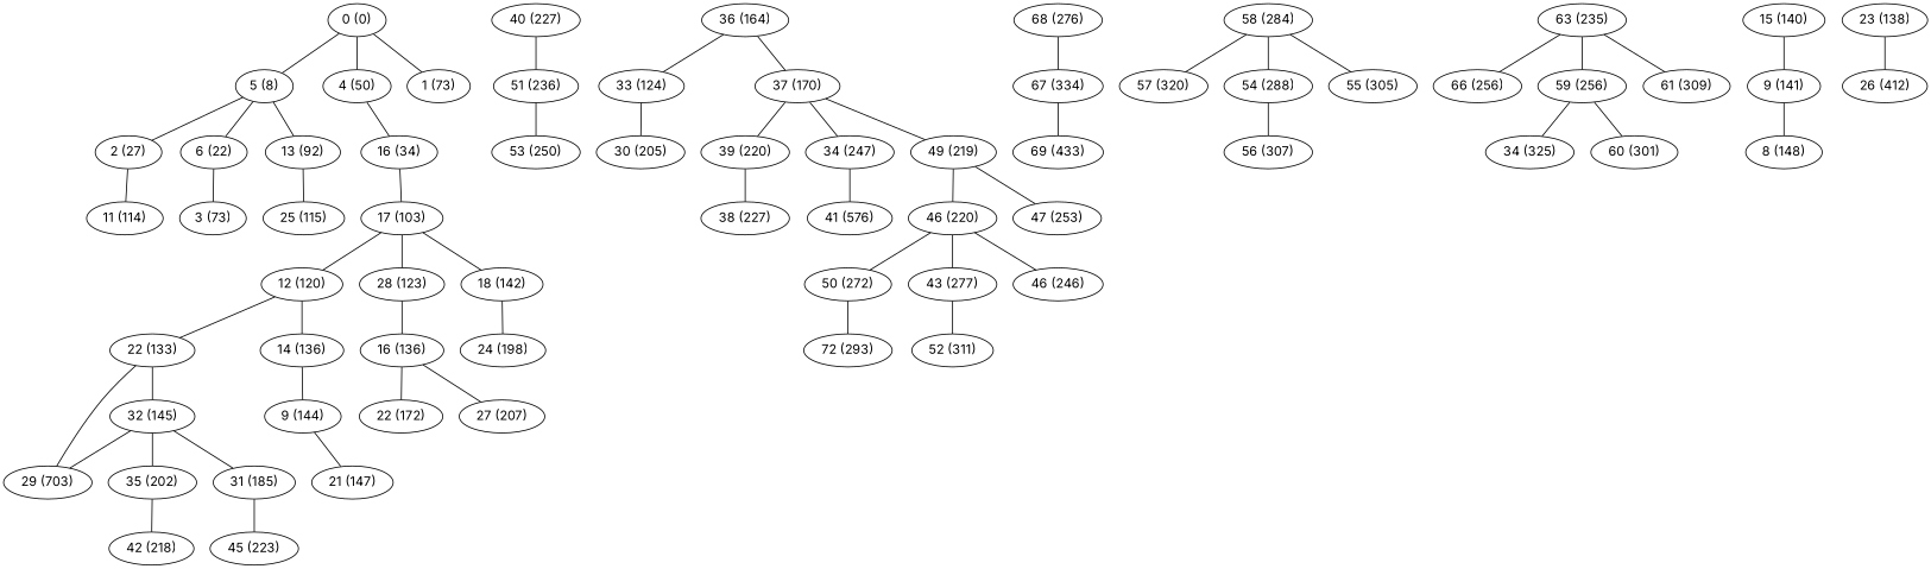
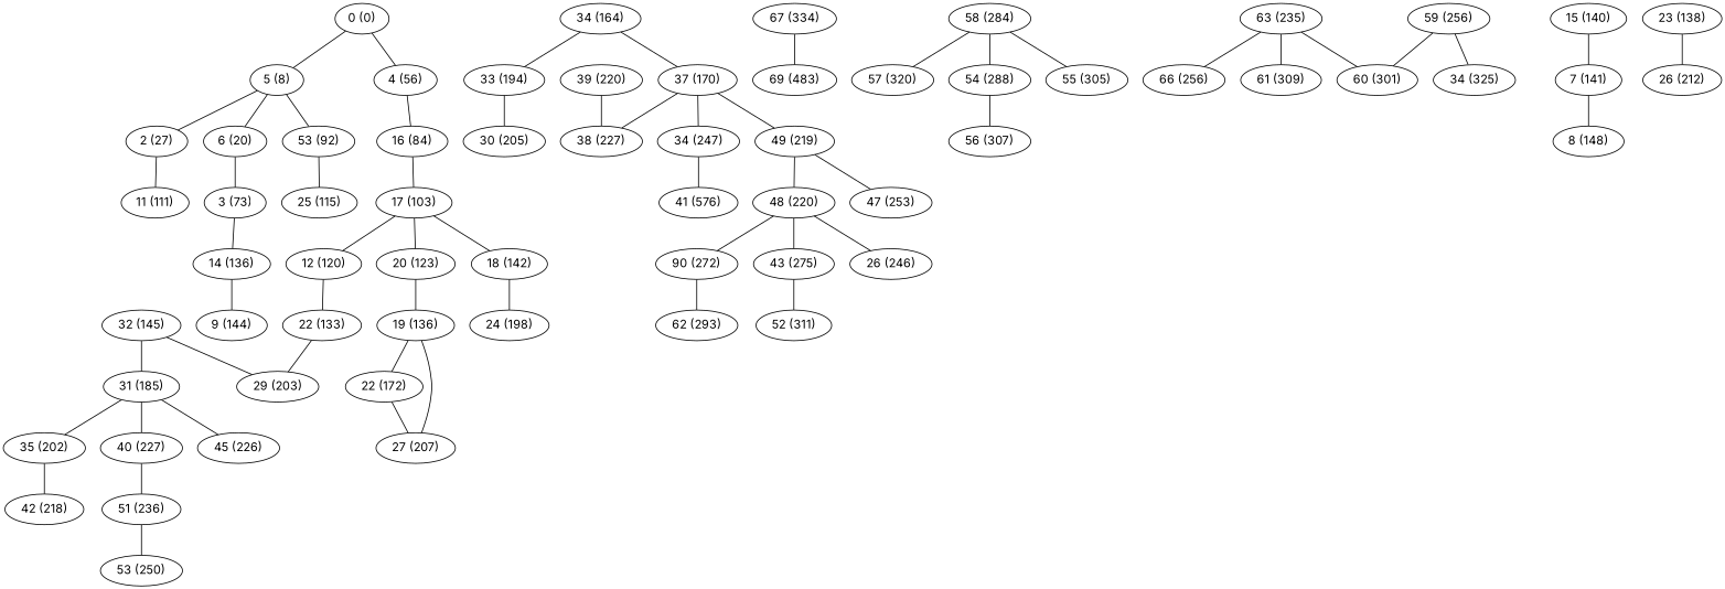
  graph {
    fontname=Inter
    node [fontname=Inter]
    edge [fontname=Inter]
    n1 [label="22 (133)"]
    "32 (145)"
-   "29 (203)" [label="29 (703)"]
+   "29 (203)"
    "35 (202)"
    "31 (185)"
    "42 (218)"
    "40 (227)"
-   "45 (223)"
-   "36 (164)"
-   "33 (194)" [label="33 (124)"]
+   "45 (223)" [label="45 (226)"]
+   "36 (164)" [label="34 (164)"]
+   "33 (194)"
    "37 (170)"
-   "48 (220)" [label="46 (220)"]
-   "50 (272)"
-   "43 (277)"
-   "46 (246)"
-   "62 (293)" [label="72 (293)"]
+   "48 (220)"
+   "50 (272)" [label="90 (272)"]
+   "43 (277)" [label="43 (275)"]
+   "46 (246)" [label="26 (246)"]
+   "62 (293)"
    "52 (311)"
    n18 [label="17 (103)"]
    "12 (120)"
-   "20 (123)" [label="28 (123)"]
+   "20 (123)"
    "18 (142)"
    "14 (136)"
-   "19 (136)" [label="16 (136)"]
+   "19 (136)"
    "24 (198)"
    "9 (144)"
    "51 (236)"
    "53 (250)"
-   "21 (147)"
-   "68 (276)"
    "67 (334)"
-   "69 (433)"
+   "69 (433)" [label="69 (483)"]
    "0 (0)"
    "5 (8)"
-   "4 (56)" [label="4 (50)"]
-   "1 (73)"
+   "4 (56)"
    "2 (27)"
-   "6 (22)"
-   "13 (92)"
-   "11 (114)"
-   "16 (84)" [label="16 (34)"]
+   "6 (22)" [label="6 (20)"]
+   "13 (92)" [label="53 (92)"]
+   "11 (114)" [label="11 (111)"]
+   "16 (84)"
    "3 (73)"
    "58 (284)"
    "57 (320)"
    "54 (288)"
    "55 (305)"
    "56 (307)"
    "22 (172)"
    "27 (207)"
    "39 (220)"
    "38 (227)"
    "63 (235)"
    "66 (256)"
    "59 (256)"
    "61 (309)"
    n55 [label="34 (325)"]
    "60 (301)"
    "15 (140)"
-   "7 (141)" [label="9 (141)"]
+   "7 (141)"
    "8 (148)"
    n60 [label="41 (576)"]
    "34 (247)"
    "30 (205)"
    "23 (138)"
-   "26 (212)" [label="26 (412)"]
+   "26 (212)"
    "49 (219)"
    "47 (253)"
    n67 [label="25 (115)"]
-   n1 -- "32 (145)"
    n1 -- "29 (203)"
    "32 (145)" -- "29 (203)"
-   "32 (145)" -- "35 (202)"
+   "31 (185)" -- "35 (202)"
    "32 (145)" -- "31 (185)"
    "35 (202)" -- "42 (218)"
+   "31 (185)" -- "40 (227)"
    "31 (185)" -- "45 (223)"
    "40 (227)" -- "51 (236)"
    "36 (164)" -- "33 (194)"
    "36 (164)" -- "37 (170)"
    "33 (194)" -- "30 (205)"
-   "37 (170)" -- "39 (220)"
+   "37 (170)" -- "38 (227)"
    "37 (170)" -- "34 (247)"
    "37 (170)" -- "49 (219)"
    "48 (220)" -- "50 (272)"
    "48 (220)" -- "43 (277)"
    "48 (220)" -- "46 (246)"
    "50 (272)" -- "62 (293)"
    "43 (277)" -- "52 (311)"
    n18 -- "12 (120)"
    n18 -- "20 (123)"
    n18 -- "18 (142)"
    "12 (120)" -- n1
-   "12 (120)" -- "14 (136)"
+   "3 (73)" -- "14 (136)"
    "20 (123)" -- "19 (136)"
    "18 (142)" -- "24 (198)"
    "14 (136)" -- "9 (144)"
    "19 (136)" -- "22 (172)"
    "19 (136)" -- "27 (207)"
-   "9 (144)" -- "21 (147)"
    "51 (236)" -- "53 (250)"
-   "68 (276)" -- "67 (334)"
    "67 (334)" -- "69 (433)"
    "0 (0)" -- "5 (8)"
    "0 (0)" -- "4 (56)"
-   "0 (0)" -- "1 (73)"
    "5 (8)" -- "2 (27)"
    "5 (8)" -- "6 (22)"
    "5 (8)" -- "13 (92)"
    "4 (56)" -- "16 (84)"
    "2 (27)" -- "11 (114)"
    "6 (22)" -- "3 (73)"
    "13 (92)" -- n67
    "16 (84)" -- n18
    "58 (284)" -- "57 (320)"
    "58 (284)" -- "54 (288)"
    "58 (284)" -- "55 (305)"
    "54 (288)" -- "56 (307)"
+   "22 (172)" -- "27 (207)"
    "39 (220)" -- "38 (227)"
    "63 (235)" -- "66 (256)"
-   "63 (235)" -- "59 (256)"
+   "63 (235)" -- "60 (301)"
    "63 (235)" -- "61 (309)"
    "59 (256)" -- n55
    "59 (256)" -- "60 (301)"
    "15 (140)" -- "7 (141)"
    "7 (141)" -- "8 (148)"
    "34 (247)" -- n60
    "23 (138)" -- "26 (212)"
    "49 (219)" -- "48 (220)"
    "49 (219)" -- "47 (253)"
  }
